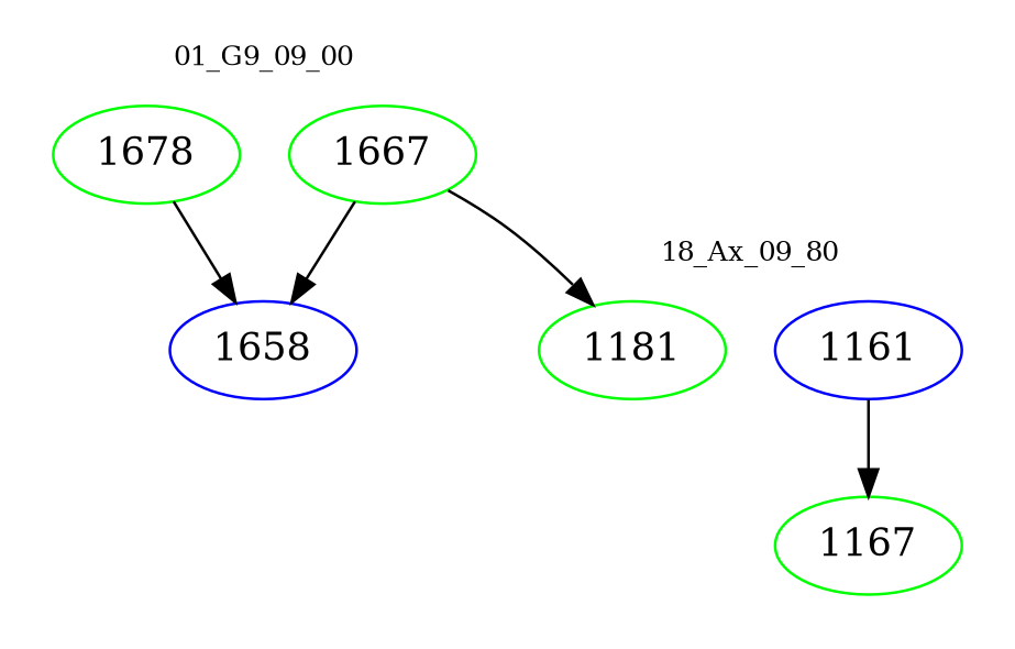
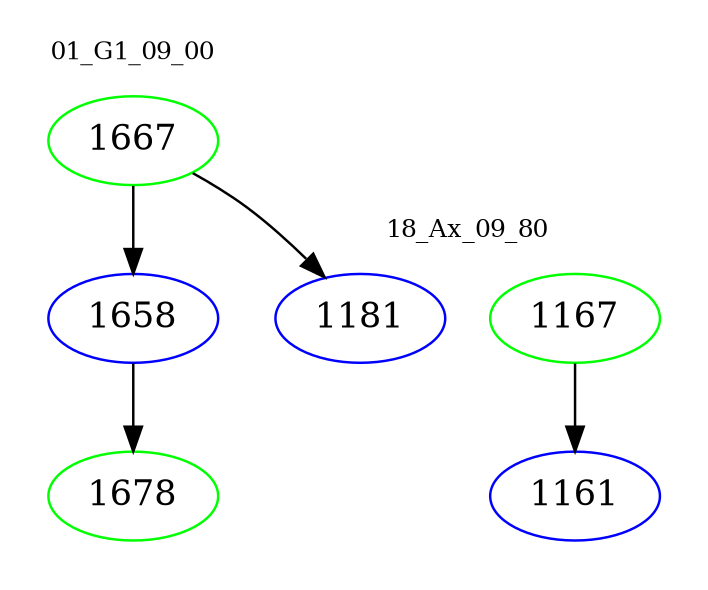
  digraph {
    node [color=green]
    edge [color=black]
    n1 [label=1167]
    n2 [color=blue label=1161]
-   n3 [label=1181]
+   n3 [color=blue label=1181]
    n4 [label=1667]
    n5 [color=blue label=1658]
    n6 [label=1678]
    subgraph cluster_1 {
      color=white
      fontsize=10
      label="18_Ax_09_80"
      n1
      n2
      n3
    }
    subgraph cluster_2 {
      color=white
      fontsize=10
-     label="01_G9_09_00"
+     label="01_G1_09_00"
      n4
      n5
      n6
    }
-   n2 -> n1
+   n1 -> n2
    n4 -> n3
    n4 -> n5
-   n6 -> n5
+   n5 -> n6
  }
